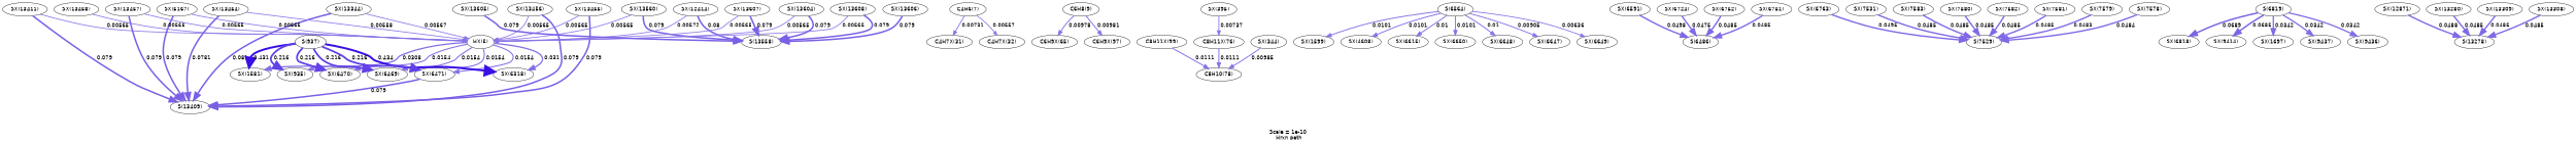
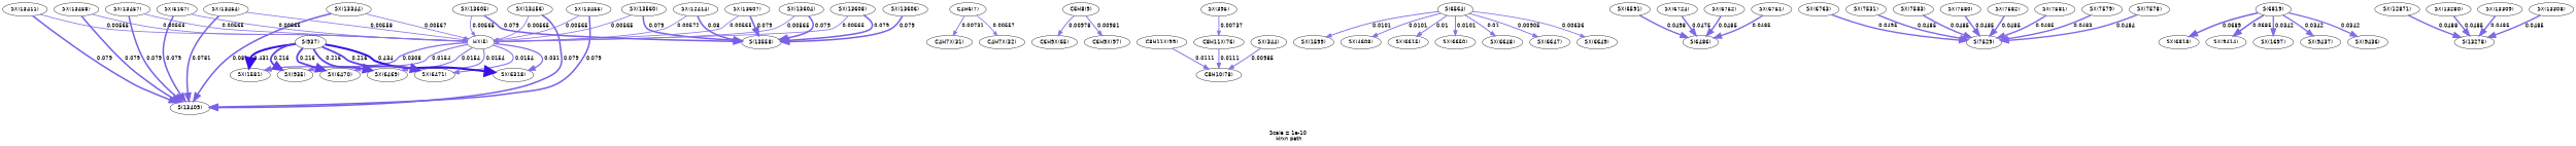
  digraph {
    fontname=Helvetica
    label="Scale = 1e-10\l Hrxn path"
    node [fontname=Helvetica]
    edge [arrowsize=1.05 color="0.7, 0.506, 0.9" fontname=Helvetica style="setlinewidth(2.09)"]
    n1 [label="HX(5)"]
    n2 [label="SX(6318)"]
    n3 [label="SX(1581)"]
    n4 [label="SX(935)"]
    n5 [label="SX(6469)"]
    n6 [label="SX(6471)"]
    n7 [label="SX(6470)"]
    n8 [label="SX(13344)"]
    n9 [label="S(13409)"]
    n10 [label="SX(13411)"]
    n11 [label="SX(5167)"]
    n12 [label="SX(13454)"]
    n13 [label="SX(13458)"]
    n14 [label="SX(13457)"]
    n15 [label="SX(13456)"]
    n16 [label="SX(13455)"]
    n17 [label="SX(12414)"]
    n18 [label="S(13558)"]
    n19 [label="SX(13560)"]
    n20 [label="SX(13608)"]
    n21 [label="SX(13607)"]
    n22 [label="SX(13606)"]
    n23 [label="SX(13604)"]
    n24 [label="SX(13605)"]
    n25 [label="C4H6(7)"]
    n26 [label="C4H7X(31)"]
    n27 [label="C4H7X(32)"]
    n28 [label="C6H8(9)"]
    n29 [label="C6H9X(65)"]
    n30 [label="C6H9X(97)"]
    n31 [label="C8H11X(99)"]
    n32 [label="C8H10(78)"]
    n33 [label="C8H11X(76)"]
    n34 [label="SX(344)"]
    n35 [label="SX(395)"]
    n36 [label="S(937)"]
    n37 [label="S(6564)"]
    n38 [label="SX(1599)"]
    n39 [label="SX(4608)"]
    n40 [label="SX(6615)"]
    n41 [label="SX(6650)"]
    n42 [label="SX(6648)"]
    n43 [label="SX(6647)"]
    n44 [label="SX(6649)"]
    n45 [label="SX(6591)"]
    n46 [label="S(6486)"]
    n47 [label="SX(6724)"]
    n48 [label="SX(6752)"]
    n49 [label="SX(6751)"]
    n50 [label="SX(6763)"]
    n51 [label="S(7529)"]
    n52 [label="SX(7531)"]
    n53 [label="SX(7583)"]
    n54 [label="SX(7580)"]
    n55 [label="SX(7582)"]
    n56 [label="SX(7581)"]
    n57 [label="SX(7579)"]
    n58 [label="SX(7578)"]
    n59 [label="S(6819)"]
    n60 [label="SX(6818)"]
    n61 [label="SX(9414)"]
    n62 [label="SX(1697)"]
    n63 [label="SX(9437)"]
    n64 [label="SX(9436)"]
    n65 [label="SX(12871)"]
    n66 [label="S(13278)"]
    n67 [label="SX(13280)"]
    n68 [label="SX(13309)"]
    n69 [label="SX(13308)"]
    n1 -> n2 [arrowsize=1.69 color="0.7, 0.531, 0.9" label=" 0.031" style="setlinewidth(3.38)"]
    n1 -> n3 [arrowsize=1.69 color="0.7, 0.531, 0.9" label=" 0.0308" style="setlinewidth(3.37)"]
    n1 -> n4 [arrowsize=1.42 color="0.7, 0.515, 0.9" label=" 0.0154" style="setlinewidth(2.85)"]
    n1 -> n5 [arrowsize=1.42 color="0.7, 0.515, 0.9" label=" 0.0154" style="setlinewidth(2.85)"]
    n1 -> n6 [arrowsize=1.42 color="0.7, 0.515, 0.9" label=" 0.0154" style="setlinewidth(2.85)"]
    n1 -> n7 [arrowsize=1.42 color="0.7, 0.515, 0.9" label=" 0.0154" style="setlinewidth(2.85)"]
    n8 -> n1 [label=" 0.00567"]
    n8 -> n9 [arrowsize=2.05 color="0.7, 0.581, 0.9" label=" 0.081" style="setlinewidth(4.1)"]
    n10 -> n1 [label=" 0.00565"]
    n10 -> n9 [arrowsize=2.04 color="0.7, 0.579, 0.9" label=" 0.079" style="setlinewidth(4.08)"]
    n11 -> n1 [label=" 0.00565"]
    n11 -> n9 [arrowsize=2.04 color="0.7, 0.579, 0.9" label=" 0.079" style="setlinewidth(4.08)"]
    n12 -> n1 [arrowsize=1.04 label=" 0.00558" style="setlinewidth(2.08)"]
    n12 -> n9 [arrowsize=2.04 color="0.7, 0.578, 0.9" label=" 0.0781" style="setlinewidth(4.07)"]
    n13 -> n1 [label=" 0.00565"]
-   n6 -> n9 [arrowsize=2.04 color="0.7, 0.579, 0.9" label=" 0.079" style="setlinewidth(4.08)"]
+   n13 -> n9 [arrowsize=2.04 color="0.7, 0.579, 0.9" label=" 0.079" style="setlinewidth(4.08)"]
    n14 -> n1 [label=" 0.00565"]
    n14 -> n9 [arrowsize=2.04 color="0.7, 0.579, 0.9" label=" 0.079" style="setlinewidth(4.08)"]
    n15 -> n1 [label=" 0.00565"]
    n15 -> n9 [arrowsize=2.04 color="0.7, 0.579, 0.9" label=" 0.079" style="setlinewidth(4.08)"]
    n16 -> n1 [label=" 0.00565"]
    n16 -> n9 [arrowsize=2.04 color="0.7, 0.579, 0.9" label=" 0.079" style="setlinewidth(4.08)"]
    n17 -> n1 [label=" 0.00572" style="setlinewidth(2.1)"]
    n17 -> n18 [arrowsize=2.05 color="0.7, 0.58, 0.9" label=" 0.08" style="setlinewidth(4.09)"]
    n19 -> n1 [label=" 0.00565"]
    n19 -> n18 [arrowsize=2.04 color="0.7, 0.579, 0.9" label=" 0.079" style="setlinewidth(4.08)"]
    n20 -> n1 [label=" 0.00565"]
    n20 -> n18 [arrowsize=2.04 color="0.7, 0.579, 0.9" label=" 0.079" style="setlinewidth(4.08)"]
    n21 -> n1 [label=" 0.00565"]
    n21 -> n18 [arrowsize=2.04 color="0.7, 0.579, 0.9" label=" 0.079" style="setlinewidth(4.08)"]
    n22 -> n18 [arrowsize=2.04 color="0.7, 0.579, 0.9" label=" 0.079" style="setlinewidth(4.08)"]
    n23 -> n1 [label=" 0.00565"]
    n23 -> n18 [arrowsize=2.04 color="0.7, 0.579, 0.9" label=" 0.079" style="setlinewidth(4.08)"]
+   n24 -> n1 [label=" 0.00565"]
    n24 -> n18 [arrowsize=2.04 color="0.7, 0.579, 0.9" label=" 0.079" style="setlinewidth(4.08)"]
    n25 -> n26 [arrowsize=1.14 color="0.7, 0.507, 0.9" label=" 0.00731" style="setlinewidth(2.29)"]
    n25 -> n27 [arrowsize=1.04 label=" 0.00557" style="setlinewidth(2.08)"]
    n28 -> n29 [arrowsize=1.25 color="0.7, 0.51, 0.9" label=" 0.00978" style="setlinewidth(2.51)"]
    n28 -> n30 [arrowsize=1.25 color="0.7, 0.51, 0.9" label=" 0.00981" style="setlinewidth(2.51)"]
    n31 -> n32 [arrowsize=1.3 color="0.7, 0.511, 0.9" label=" 0.0111" style="setlinewidth(2.61)"]
    n33 -> n32 [arrowsize=1.3 color="0.7, 0.511, 0.9" label=" 0.0111" style="setlinewidth(2.6)"]
    n34 -> n32 [arrowsize=1.26 color="0.7, 0.51, 0.9" label=" 0.00985" style="setlinewidth(2.51)"]
    n35 -> n33 [arrowsize=1.15 color="0.7, 0.507, 0.9" label=" 0.00737" style="setlinewidth(2.29)"]
    n36 -> n2 [arrowsize=2.68 color="0.7, 0.934, 0.9" label=" 0.434" style="setlinewidth(5.37)"]
    n36 -> n3 [arrowsize=2.68 color="0.7, 0.931, 0.9" label=" 0.431" style="setlinewidth(5.37)"]
    n36 -> n4 [arrowsize=2.42 color="0.7, 0.716, 0.9" label=" 0.216" style="setlinewidth(4.84)"]
    n36 -> n5 [arrowsize=2.42 color="0.7, 0.716, 0.9" label=" 0.216" style="setlinewidth(4.84)"]
    n36 -> n6 [arrowsize=2.42 color="0.7, 0.716, 0.9" label=" 0.216" style="setlinewidth(4.84)"]
    n36 -> n7 [arrowsize=2.42 color="0.7, 0.716, 0.9" label=" 0.216" style="setlinewidth(4.84)"]
    n37 -> n38 [arrowsize=1.26 color="0.7, 0.51, 0.9" label=" 0.0101" style="setlinewidth(2.53)"]
    n37 -> n39 [arrowsize=1.26 color="0.7, 0.51, 0.9" label=" 0.0101" style="setlinewidth(2.53)"]
    n37 -> n40 [arrowsize=1.26 color="0.7, 0.51, 0.9" label=" 0.01" style="setlinewidth(2.53)"]
    n37 -> n41 [arrowsize=1.26 color="0.7, 0.51, 0.9" label=" 0.0101" style="setlinewidth(2.53)"]
    n37 -> n42 [arrowsize=1.26 color="0.7, 0.51, 0.9" label=" 0.01" style="setlinewidth(2.53)"]
    n37 -> n43 [arrowsize=1.22 color="0.7, 0.509, 0.9" label=" 0.00905" style="setlinewidth(2.45)"]
    n37 -> n44 [arrowsize=1.09 label=" 0.00636" style="setlinewidth(2.18)"]
    n45 -> n46 [arrowsize=1.87 color="0.7, 0.55, 0.9" label=" 0.0498" style="setlinewidth(3.74)"]
    n47 -> n46 [arrowsize=1.85 color="0.7, 0.548, 0.9" label=" 0.0475" style="setlinewidth(3.7)"]
    n48 -> n46 [arrowsize=1.86 color="0.7, 0.549, 0.9" label=" 0.0485" style="setlinewidth(3.72)"]
    n49 -> n46 [arrowsize=1.86 color="0.7, 0.548, 0.9" label=" 0.0485" style="setlinewidth(3.72)"]
    n50 -> n51 [arrowsize=1.87 color="0.7, 0.549, 0.9" label=" 0.0495" style="setlinewidth(3.73)"]
    n52 -> n51 [arrowsize=1.86 color="0.7, 0.549, 0.9" label=" 0.0485" style="setlinewidth(3.72)"]
    n53 -> n51 [arrowsize=1.86 color="0.7, 0.549, 0.9" label=" 0.0485" style="setlinewidth(3.72)"]
    n54 -> n51 [arrowsize=1.86 color="0.7, 0.548, 0.9" label=" 0.0485" style="setlinewidth(3.72)"]
    n55 -> n51 [arrowsize=1.86 color="0.7, 0.549, 0.9" label=" 0.0485" style="setlinewidth(3.72)"]
    n56 -> n51 [arrowsize=1.86 color="0.7, 0.548, 0.9" label=" 0.0485" style="setlinewidth(3.72)"]
    n57 -> n51 [arrowsize=1.86 color="0.7, 0.548, 0.9" label=" 0.0483" style="setlinewidth(3.71)"]
    n58 -> n51 [arrowsize=1.86 color="0.7, 0.548, 0.9" label=" 0.0484" style="setlinewidth(3.71)"]
    n59 -> n60 [arrowsize=1.99 color="0.7, 0.569, 0.9" label=" 0.0689" style="setlinewidth(3.98)"]
    n59 -> n61 [arrowsize=1.99 color="0.7, 0.568, 0.9" label=" 0.0685" style="setlinewidth(3.98)"]
    n59 -> n62 [arrowsize=1.73 color="0.7, 0.534, 0.9" label=" 0.0342" style="setlinewidth(3.45)"]
    n59 -> n63 [arrowsize=1.73 color="0.7, 0.534, 0.9" label=" 0.0342" style="setlinewidth(3.45)"]
    n59 -> n64 [arrowsize=1.73 color="0.7, 0.534, 0.9" label=" 0.0342" style="setlinewidth(3.45)"]
    n65 -> n66 [arrowsize=1.86 color="0.7, 0.549, 0.9" label=" 0.0488" style="setlinewidth(3.72)"]
    n67 -> n66 [arrowsize=1.86 color="0.7, 0.549, 0.9" label=" 0.0485" style="setlinewidth(3.72)"]
    n68 -> n66 [arrowsize=1.86 color="0.7, 0.549, 0.9" label=" 0.0485" style="setlinewidth(3.72)"]
    n69 -> n66 [arrowsize=1.86 color="0.7, 0.548, 0.9" label=" 0.0485" style="setlinewidth(3.72)"]
  }
